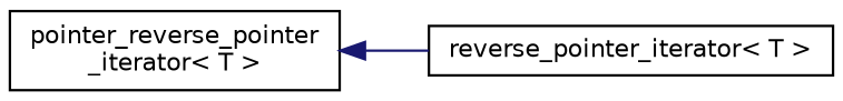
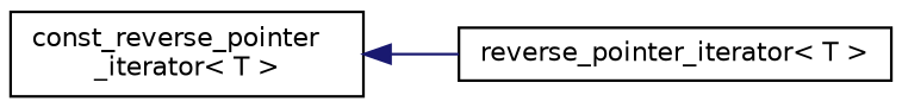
  digraph {
    rankdir=LR
    node [color=black fillcolor=white fontname=Helvetica fontsize=10 shape=record style=filled]
-   n1 [height=0.2 label="pointer_reverse_pointer\l_iterator\< T \>" width=0.4]
+   n1 [height=0.2 label="const_reverse_pointer\l_iterator\< T \>" width=0.4]
    n2 [height=0.2 label="reverse_pointer_iterator\< T \>" width=0.4]
    n1 -> n2 [color=midnightblue dir=back fontname=Helvetica fontsize=10 labelfontname=Helvetica labelfontsize=10 style=solid]
  }
